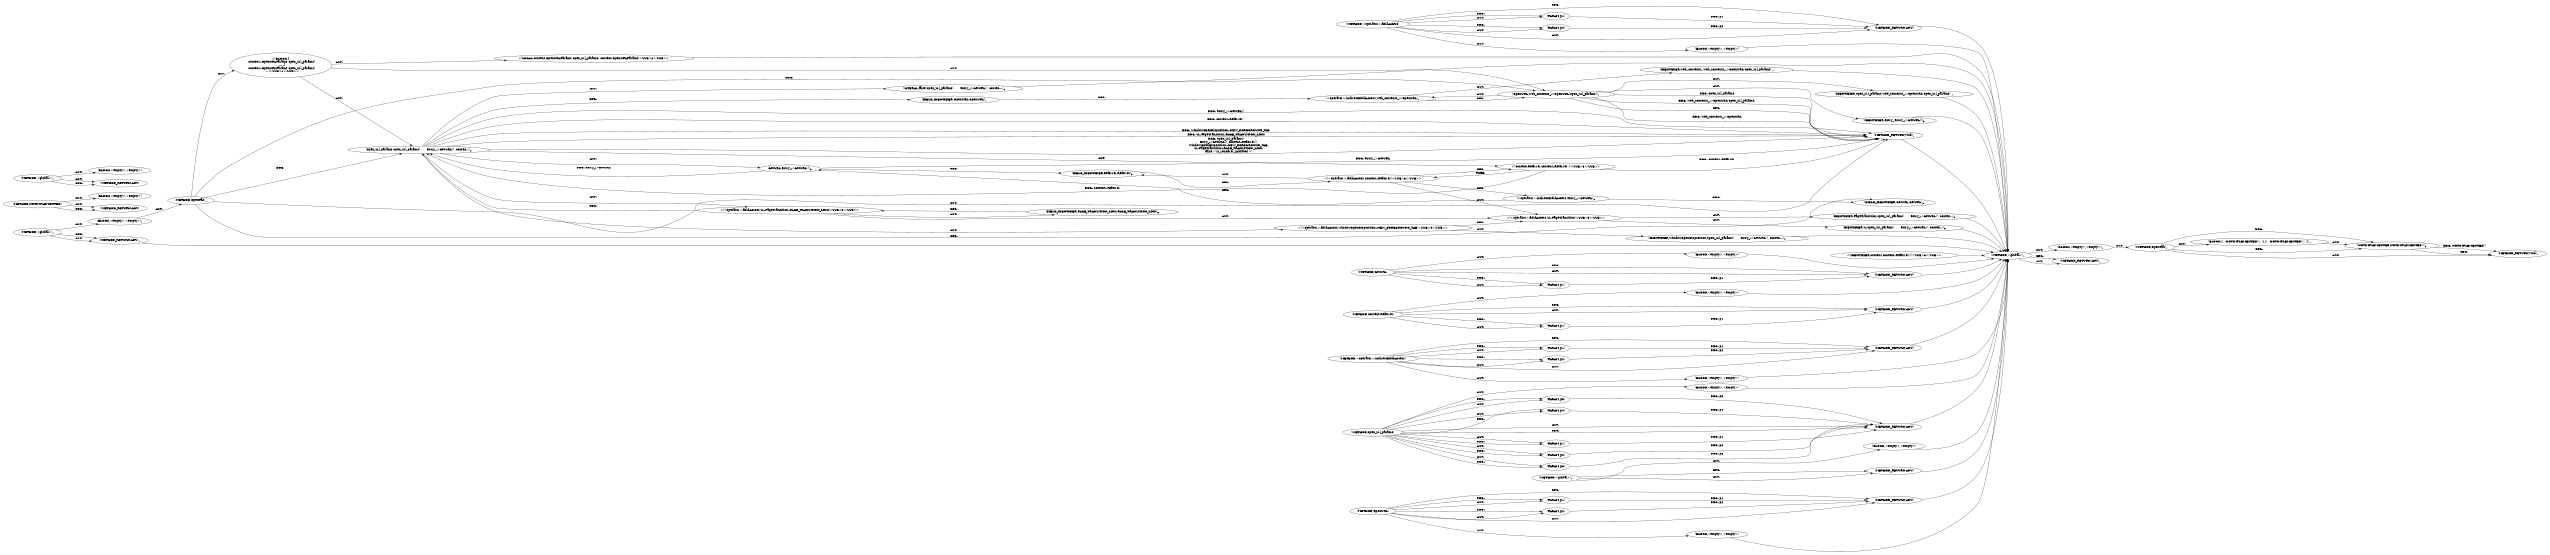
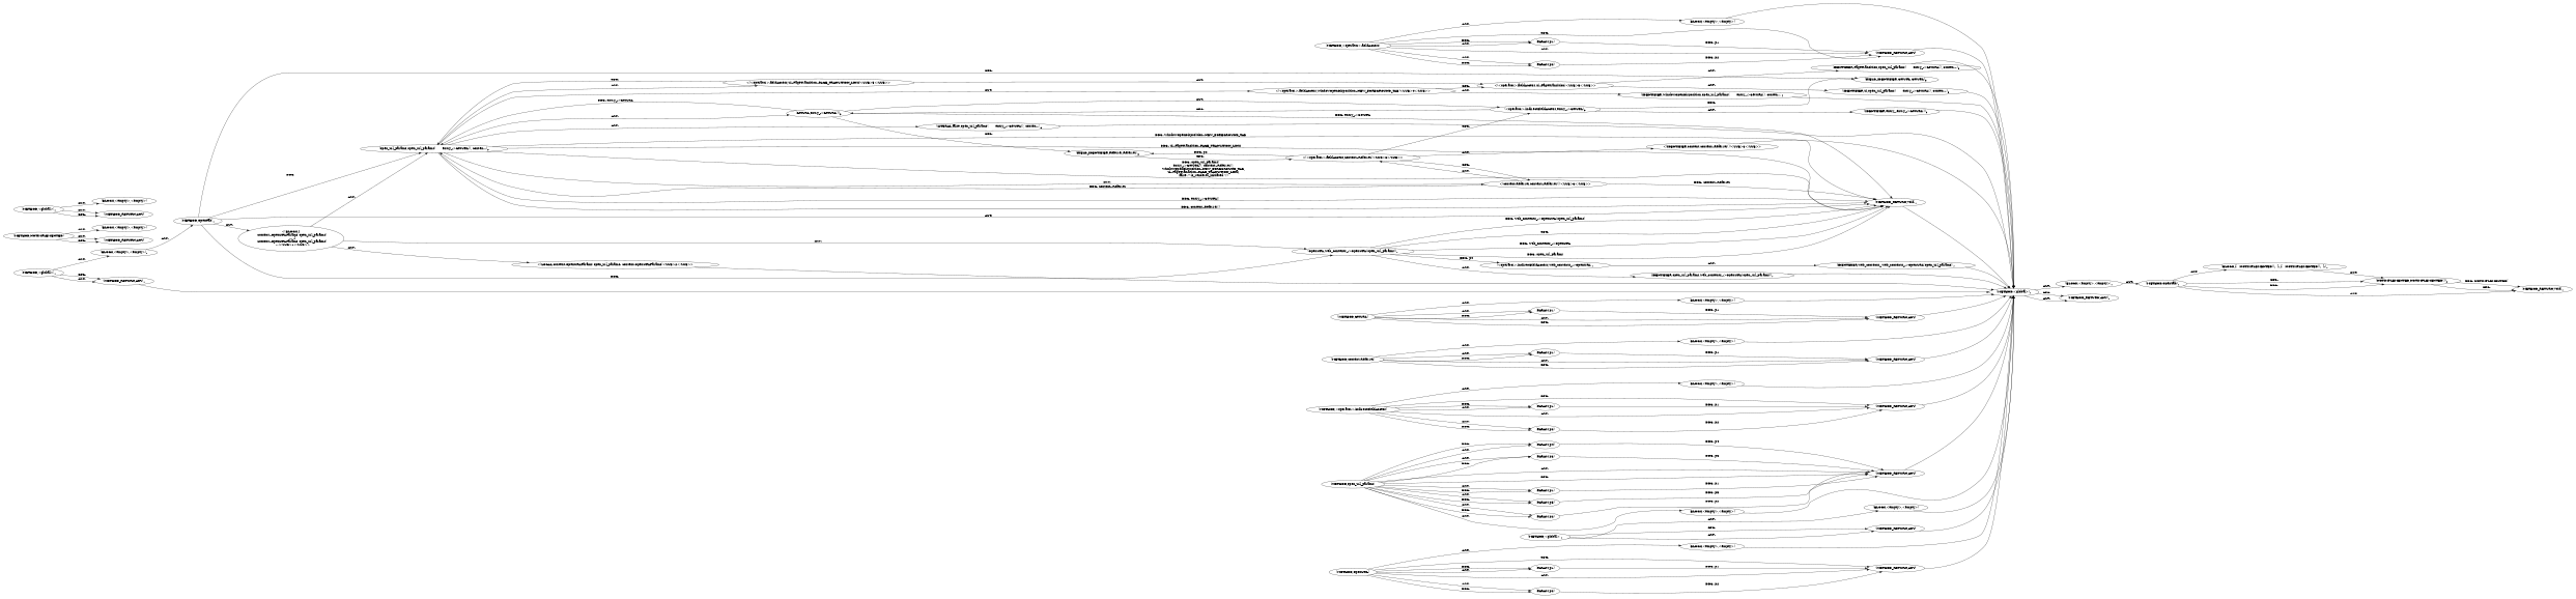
  digraph {
    rankdir=LR
    n1 [label=<(METHOD,&lt;global&gt;)<SUB>1</SUB>>]
    n2 [label=<(BLOCK,&lt;empty&gt;,&lt;empty&gt;)<SUB>1</SUB>>]
    n3 [label=<(METHOD_RETURN,ANY)<SUB>1</SUB>>]
    n4 [label=<(METHOD,OpenTab)<SUB>1</SUB>>]
    n5 [label=<(BLOCK,{   NOTIMPLEMENTED();  },{   NOTIMPLEMENTED();  })<SUB>1</SUB>>]
    n6 [label=<(NOTIMPLEMENTED,NOTIMPLEMENTED())<SUB>2</SUB>>]
    n7 [label=<(METHOD_RETURN,void)<SUB>1</SUB>>]
    n8 [label=<(METHOD,NOTIMPLEMENTED)>]
    n9 [label=<(BLOCK,&lt;empty&gt;,&lt;empty&gt;)>]
    n10 [label=<(METHOD_RETURN,ANY)>]
    n11 [label=<(METHOD,&lt;global&gt;)<SUB>1</SUB>>]
    n12 [label=<(BLOCK,&lt;empty&gt;,&lt;empty&gt;)>]
    n13 [label=<(METHOD_RETURN,ANY)>]
    n14 [label=<(METHOD,&lt;operator&gt;.fieldAccess)>]
    n15 [label=<(PARAM,p1)>]
    n16 [label=<(PARAM,p2)>]
    n17 [label=<(BLOCK,&lt;empty&gt;,&lt;empty&gt;)>]
    n18 [label=<(METHOD_RETURN,ANY)>]
    n19 [label=<(METHOD,&lt;global&gt;)<SUB>1</SUB>>]
    n20 [label=<(BLOCK,&lt;empty&gt;,&lt;empty&gt;)<SUB>1</SUB>>]
    n21 [label=<(METHOD_RETURN,ANY)<SUB>1</SUB>>]
    n22 [label=<(METHOD,OpenTab)<SUB>1</SUB>>]
    n23 [label="<(BLOCK,{\n  content::OpenURLParams open_url_params(\n   ...,{\n  content::OpenURLParams open_url_params(\n   ...)<SUB>1</SUB>>"]
    n24 [label=<(open_url_params,open_url_params(       entry_-&gt;GetURL(), conten...)<SUB>2</SUB>>]
    n25 [label=<(FIELD_IDENTIFIER,GetURL,GetURL)<SUB>3</SUB>>]
    n26 [label=<(OpenURL,web_contents_-&gt;OpenURL(open_url_params))<SUB>7</SUB>>]
    n27 [label=<(METHOD_RETURN,void)<SUB>1</SUB>>]
    n28 [label="<(LOCAL,content.OpenURLParams open_url_params: content.OpenURLParams)<SUB>2</SUB>>"]
    n29 [label=<(GetURL,entry_-&gt;GetURL())<SUB>3</SUB>>]
    n30 [label="<(content.Referrer,content::Referrer())<SUB>3</SUB>>"]
    n31 [label="<(&lt;operator&gt;.fieldAccess,WindowOpenDisposition::NEW_FOREGROUND_TAB)<SUB>4</SUB>>"]
    n32 [label="<(&lt;operator&gt;.fieldAccess,ui::PageTransition::PAGE_TRANSITION_LINK)<SUB>5</SUB>>"]
    n33 [label=<(LITERAL,false,open_url_params(       entry_-&gt;GetURL(), conten...)<SUB>6</SUB>>]
-   n34 [label=<(FIELD_IDENTIFIER,OpenURL,OpenURL)<SUB>7</SUB>>]
    n35 [label=<(&lt;operator&gt;.indirectFieldAccess,web_contents_-&gt;OpenURL)<SUB>7</SUB>>]
    n36 [label=<(IDENTIFIER,open_url_params,web_contents_-&gt;OpenURL(open_url_params))<SUB>7</SUB>>]
    n37 [label=<(&lt;operator&gt;.indirectFieldAccess,entry_-&gt;GetURL)<SUB>3</SUB>>]
    n38 [label=<(FIELD_IDENTIFIER,Referrer,Referrer)<SUB>3</SUB>>]
    n39 [label="<(&lt;operator&gt;.fieldAccess,content::Referrer)<SUB>3</SUB>>"]
    n40 [label=<(IDENTIFIER,WindowOpenDisposition,open_url_params(       entry_-&gt;GetURL(), conten...)<SUB>4</SUB>>]
    n41 [label="<(&lt;operator&gt;.fieldAccess,ui::PageTransition)<SUB>5</SUB>>"]
-   n42 [label=<(FIELD_IDENTIFIER,PAGE_TRANSITION_LINK,PAGE_TRANSITION_LINK)<SUB>5</SUB>>]
    n43 [label=<(IDENTIFIER,entry_,entry_-&gt;GetURL())<SUB>3</SUB>>]
    n44 [label="<(IDENTIFIER,content,content::Referrer())<SUB>3</SUB>>"]
    n45 [label=<(IDENTIFIER,ui,open_url_params(       entry_-&gt;GetURL(), conten...)<SUB>5</SUB>>]
    n46 [label=<(IDENTIFIER,PageTransition,open_url_params(       entry_-&gt;GetURL(), conten...)<SUB>5</SUB>>]
    n47 [label=<(IDENTIFIER,web_contents_,web_contents_-&gt;OpenURL(open_url_params))<SUB>7</SUB>>]
    n48 [label=<(METHOD,GetURL)>]
    n49 [label=<(PARAM,p1)>]
    n50 [label=<(BLOCK,&lt;empty&gt;,&lt;empty&gt;)>]
    n51 [label=<(METHOD_RETURN,ANY)>]
    n52 [label=<(METHOD,content.Referrer)>]
    n53 [label=<(PARAM,p1)>]
    n54 [label=<(BLOCK,&lt;empty&gt;,&lt;empty&gt;)>]
    n55 [label=<(METHOD_RETURN,ANY)>]
    n56 [label=<(METHOD,&lt;operator&gt;.indirectFieldAccess)>]
    n57 [label=<(PARAM,p1)>]
    n58 [label=<(PARAM,p2)>]
    n59 [label=<(BLOCK,&lt;empty&gt;,&lt;empty&gt;)>]
    n60 [label=<(METHOD_RETURN,ANY)>]
    n61 [label=<(METHOD,open_url_params)>]
    n62 [label=<(PARAM,p1)>]
    n63 [label=<(PARAM,p2)>]
    n64 [label=<(PARAM,p3)>]
    n65 [label=<(PARAM,p4)>]
    n66 [label=<(PARAM,p5)>]
    n67 [label=<(BLOCK,&lt;empty&gt;,&lt;empty&gt;)>]
    n68 [label=<(METHOD_RETURN,ANY)>]
    n69 [label=<(METHOD,&lt;global&gt;)<SUB>1</SUB>>]
    n70 [label=<(BLOCK,&lt;empty&gt;,&lt;empty&gt;)>]
    n71 [label=<(METHOD_RETURN,ANY)>]
    n72 [label=<(METHOD,OpenURL)>]
    n73 [label=<(PARAM,p1)>]
    n74 [label=<(PARAM,p2)>]
    n75 [label=<(BLOCK,&lt;empty&gt;,&lt;empty&gt;)>]
    n76 [label=<(METHOD_RETURN,ANY)>]
    n1 -> n2 [label="AST: "]
    n1 -> n3 [label="AST: "]
    n1 -> n3 [label="CFG: "]
    n2 -> n4 [label="AST: "]
    n4 -> n5 [label="AST: "]
    n4 -> n6 [label="CFG: "]
    n4 -> n6 [label="DDG: "]
    n4 -> n7 [label="AST: "]
    n5 -> n6 [label="AST: "]
    n6 -> n7 [label="CFG: "]
    n6 -> n7 [label="DDG: NOTIMPLEMENTED()"]
    n8 -> n9 [label="AST: "]
    n8 -> n10 [label="AST: "]
    n8 -> n10 [label="CFG: "]
    n11 -> n12 [label="AST: "]
    n11 -> n13 [label="AST: "]
    n11 -> n13 [label="CFG: "]
    n14 -> n15 [label="AST: "]
    n14 -> n15 [label="DDG: "]
    n14 -> n16 [label="AST: "]
    n14 -> n16 [label="DDG: "]
    n14 -> n17 [label="AST: "]
    n14 -> n18 [label="AST: "]
    n14 -> n18 [label="CFG: "]
    n15 -> n18 [label="DDG: p1"]
    n16 -> n18 [label="DDG: p2"]
    n17 -> n1
    n18 -> n1
    n19 -> n20 [label="AST: "]
    n19 -> n21 [label="AST: "]
    n19 -> n21 [label="CFG: "]
    n20 -> n22 [label="AST: "]
    n21 -> n1
    n22 -> n23 [label="AST: "]
    n22 -> n24 [label="DDG: "]
    n22 -> n25 [label="CFG: "]
    n22 -> n26 [label="DDG: "]
    n22 -> n27 [label="AST: "]
    n23 -> n24 [label="AST: "]
    n23 -> n26 [label="AST: "]
    n23 -> n28 [label="AST: "]
    n24 -> n27 [label="DDG: entry_-&gt;GetURL()"]
    n24 -> n27 [label="DDG: content::Referrer()"]
    n24 -> n27 [label="DDG: WindowOpenDisposition::NEW_FOREGROUND_TAB"]
    n24 -> n27 [label="DDG: ui::PageTransition::PAGE_TRANSITION_LINK"]
    n24 -> n27 [label="DDG: open_url_params(\n      entry_-&gt;GetURL(), content::Referrer(),\n      WindowOpenDisposition::NEW_FOREGROUND_TAB,\n      ui::PageTransition::PAGE_TRANSITION_LINK,\n      false /* is_renderer_initiated */)"]
    n24 -> n29 [label="AST: "]
    n24 -> n30 [label="AST: "]
    n24 -> n31 [label="AST: "]
    n24 -> n32 [label="AST: "]
    n24 -> n33 [label="AST: "]
-   n24 -> n34 [label="CFG: "]
    n26 -> n27 [label="CFG: "]
    n26 -> n27 [label="DDG: web_contents_-&gt;OpenURL"]
    n26 -> n27 [label="DDG: open_url_params"]
    n26 -> n27 [label="DDG: web_contents_-&gt;OpenURL(open_url_params)"]
-   n26 -> n35 [label="AST: "]
+   n26 -> n35 [label="DDG: p4"]
    n26 -> n36 [label="AST: "]
    n27 -> n1
    n28 -> n1
    n29 -> n24 [label="DDG: entry_-&gt;GetURL"]
    n29 -> n27 [label="DDG: entry_-&gt;GetURL"]
+   n29 -> n37 [label="AST: "]
    n29 -> n38 [label="CFG: "]
    n30 -> n24 [label="DDG: content::Referrer"]
    n30 -> n27 [label="DDG: content::Referrer"]
-   n30 -> n39 [label="PAGE: "]
+   n30 -> n39 [label="AST: "]
    n31 -> n40 [label="AST: "]
    n31 -> n41 [label="CFG: "]
    n32 -> n24 [label="CFG: "]
    n32 -> n41 [label="AST: "]
-   n32 -> n42 [label="AST: "]
    n33 -> n1
-   n34 -> n35 [label="CFG: "]
-   n35 -> n26 [label="CFG: "]
    n35 -> n47 [label="AST: "]
    n36 -> n1
    n37 -> n25 [label="DDG: "]
    n37 -> n29 [label="CFG: "]
-   n26 -> n43 [label="AST: "]
+   n37 -> n43 [label="AST: "]
    n38 -> n39 [label="CFG: "]
    n39 -> n30 [label="CFG: "]
    n39 -> n37 [label="CFG: "]
-   n39 -> n38 [label="AST: "]
-   n39 -> n41 [label="AST: "]
+   n39 -> n38 [label="DDG: p2"]
+   n39 -> n44 [label="AST: "]
    n40 -> n1
    n41 -> n45 [label="AST: "]
    n41 -> n46 [label="AST: "]
-   n42 -> n32 [label="CFG: "]
    n43 -> n1
    n44 -> n1
    n45 -> n1
    n46 -> n1
    n47 -> n1
    n48 -> n49 [label="AST: "]
    n48 -> n49 [label="DDG: "]
    n48 -> n50 [label="AST: "]
    n48 -> n51 [label="AST: "]
    n48 -> n51 [label="CFG: "]
    n49 -> n51 [label="DDG: p1"]
    n50 -> n1
    n51 -> n1
    n52 -> n53 [label="AST: "]
    n52 -> n53 [label="DDG: "]
    n52 -> n54 [label="AST: "]
    n52 -> n55 [label="AST: "]
    n52 -> n55 [label="CFG: "]
    n53 -> n55 [label="DDG: p1"]
    n54 -> n1
    n55 -> n1
    n56 -> n57 [label="AST: "]
    n56 -> n57 [label="DDG: "]
    n56 -> n58 [label="AST: "]
    n56 -> n58 [label="DDG: "]
    n56 -> n59 [label="AST: "]
    n56 -> n60 [label="AST: "]
    n56 -> n60 [label="CFG: "]
    n57 -> n60 [label="DDG: p1"]
    n58 -> n60 [label="DDG: p2"]
    n59 -> n1
    n60 -> n1
    n61 -> n62 [label="AST: "]
    n61 -> n62 [label="DDG: "]
    n61 -> n63 [label="AST: "]
    n61 -> n63 [label="DDG: "]
    n61 -> n64 [label="AST: "]
    n61 -> n64 [label="DDG: "]
    n61 -> n65 [label="AST: "]
    n61 -> n65 [label="DDG: "]
    n61 -> n66 [label="AST: "]
    n61 -> n66 [label="DDG: "]
    n61 -> n67 [label="AST: "]
    n61 -> n68 [label="AST: "]
    n61 -> n68 [label="CFG: "]
    n62 -> n68 [label="DDG: p1"]
    n63 -> n68 [label="DDG: p2"]
    n64 -> n68 [label="DDG: p3"]
    n65 -> n68 [label="DDG: p4"]
    n66 -> n68 [label="DDG: p5"]
    n67 -> n1
    n68 -> n1
    n69 -> n70 [label="AST: "]
    n69 -> n71 [label="AST: "]
    n69 -> n71 [label="CFG: "]
    n70 -> n1
    n71 -> n1
    n72 -> n73 [label="AST: "]
    n72 -> n73 [label="DDG: "]
    n72 -> n74 [label="AST: "]
    n72 -> n74 [label="DDG: "]
    n72 -> n75 [label="AST: "]
    n72 -> n76 [label="AST: "]
    n72 -> n76 [label="CFG: "]
    n73 -> n76 [label="DDG: p1"]
    n74 -> n76 [label="DDG: p2"]
    n75 -> n1
    n76 -> n1
  }
